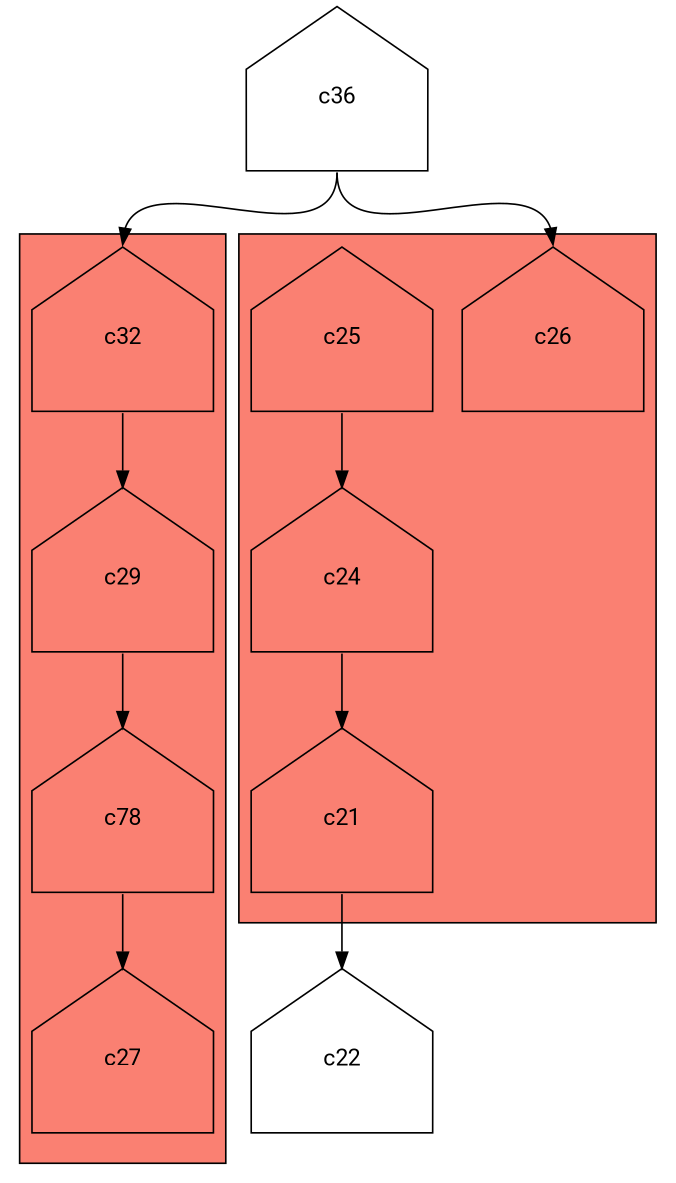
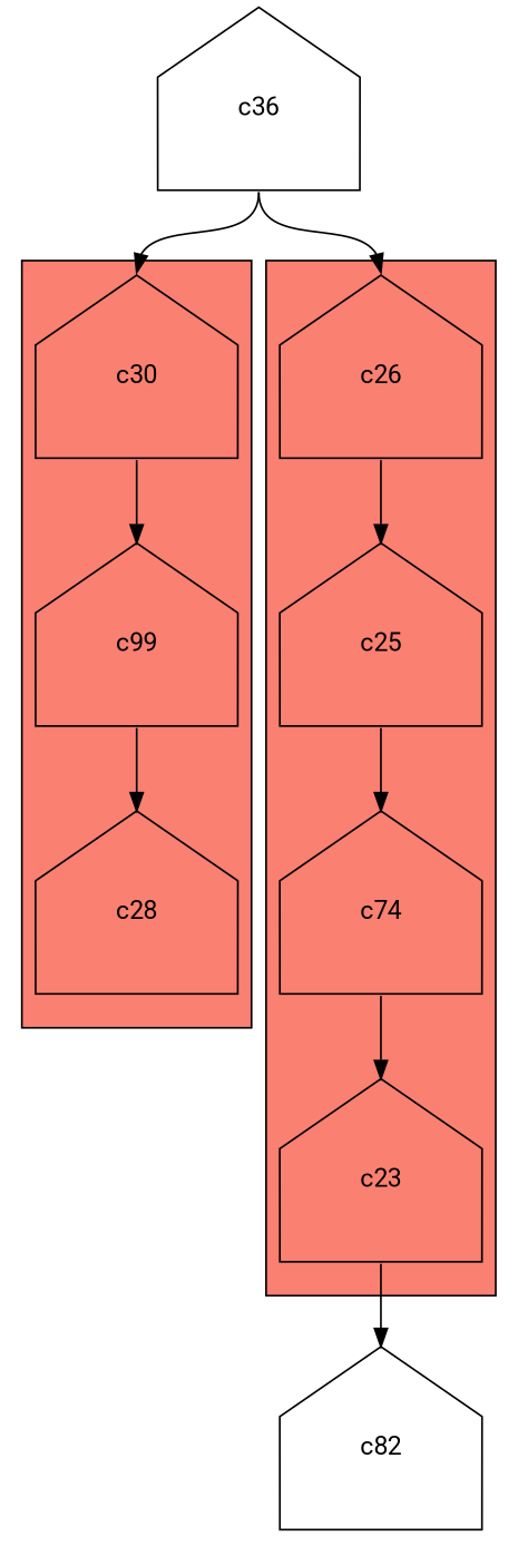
  digraph {
    fontname=Roboto
    node [fontname=Roboto shape=house]
    edge [fontname=Roboto headport=n tailport=s]
-   c30 [height=1.53571 width=1.53571 label=c32]
-   c29 [height=1.53571 width=1.53571]
-   c28 [height=1.53571 width=1.53571 label=c78]
-   c27 [height=1.53571 width=1.53571]
+   c30 [height=1.53571 width=1.53571]
+   c29 [height=1.53571 width=1.53571 label=c99]
+   c28 [height=1.53571 width=1.53571]
    c26 [height=1.53571 width=1.53571]
    c25 [height=1.53571 width=1.53571]
-   c24 [height=1.53571 width=1.53571]
-   c23 [height=1.53571 width=1.53571 label=c21]
-   c22 [height=1.53571 width=1.53571]
+   c24 [height=1.53571 width=1.53571 label=c74]
+   c23 [height=1.53571 width=1.53571]
+   c22 [height=1.53571 width=1.53571 label=c82]
    n10 [height=1.53571 label=c36 width=1.53571]
    subgraph cluster_1 {
      fillcolor=salmon
      style=filled
      c30
      c29
      c28
-     c27
    }
    subgraph cluster_2 {
      fillcolor=salmon
      style=filled
      c26
      c25
      c24
      c23
    }
    c30 -> c29
    c29 -> c28
-   c28 -> c27
+   c26 -> c25
    c25 -> c24
    c24 -> c23
    c23 -> c22
    n10 -> c30
    n10 -> c26
  }
